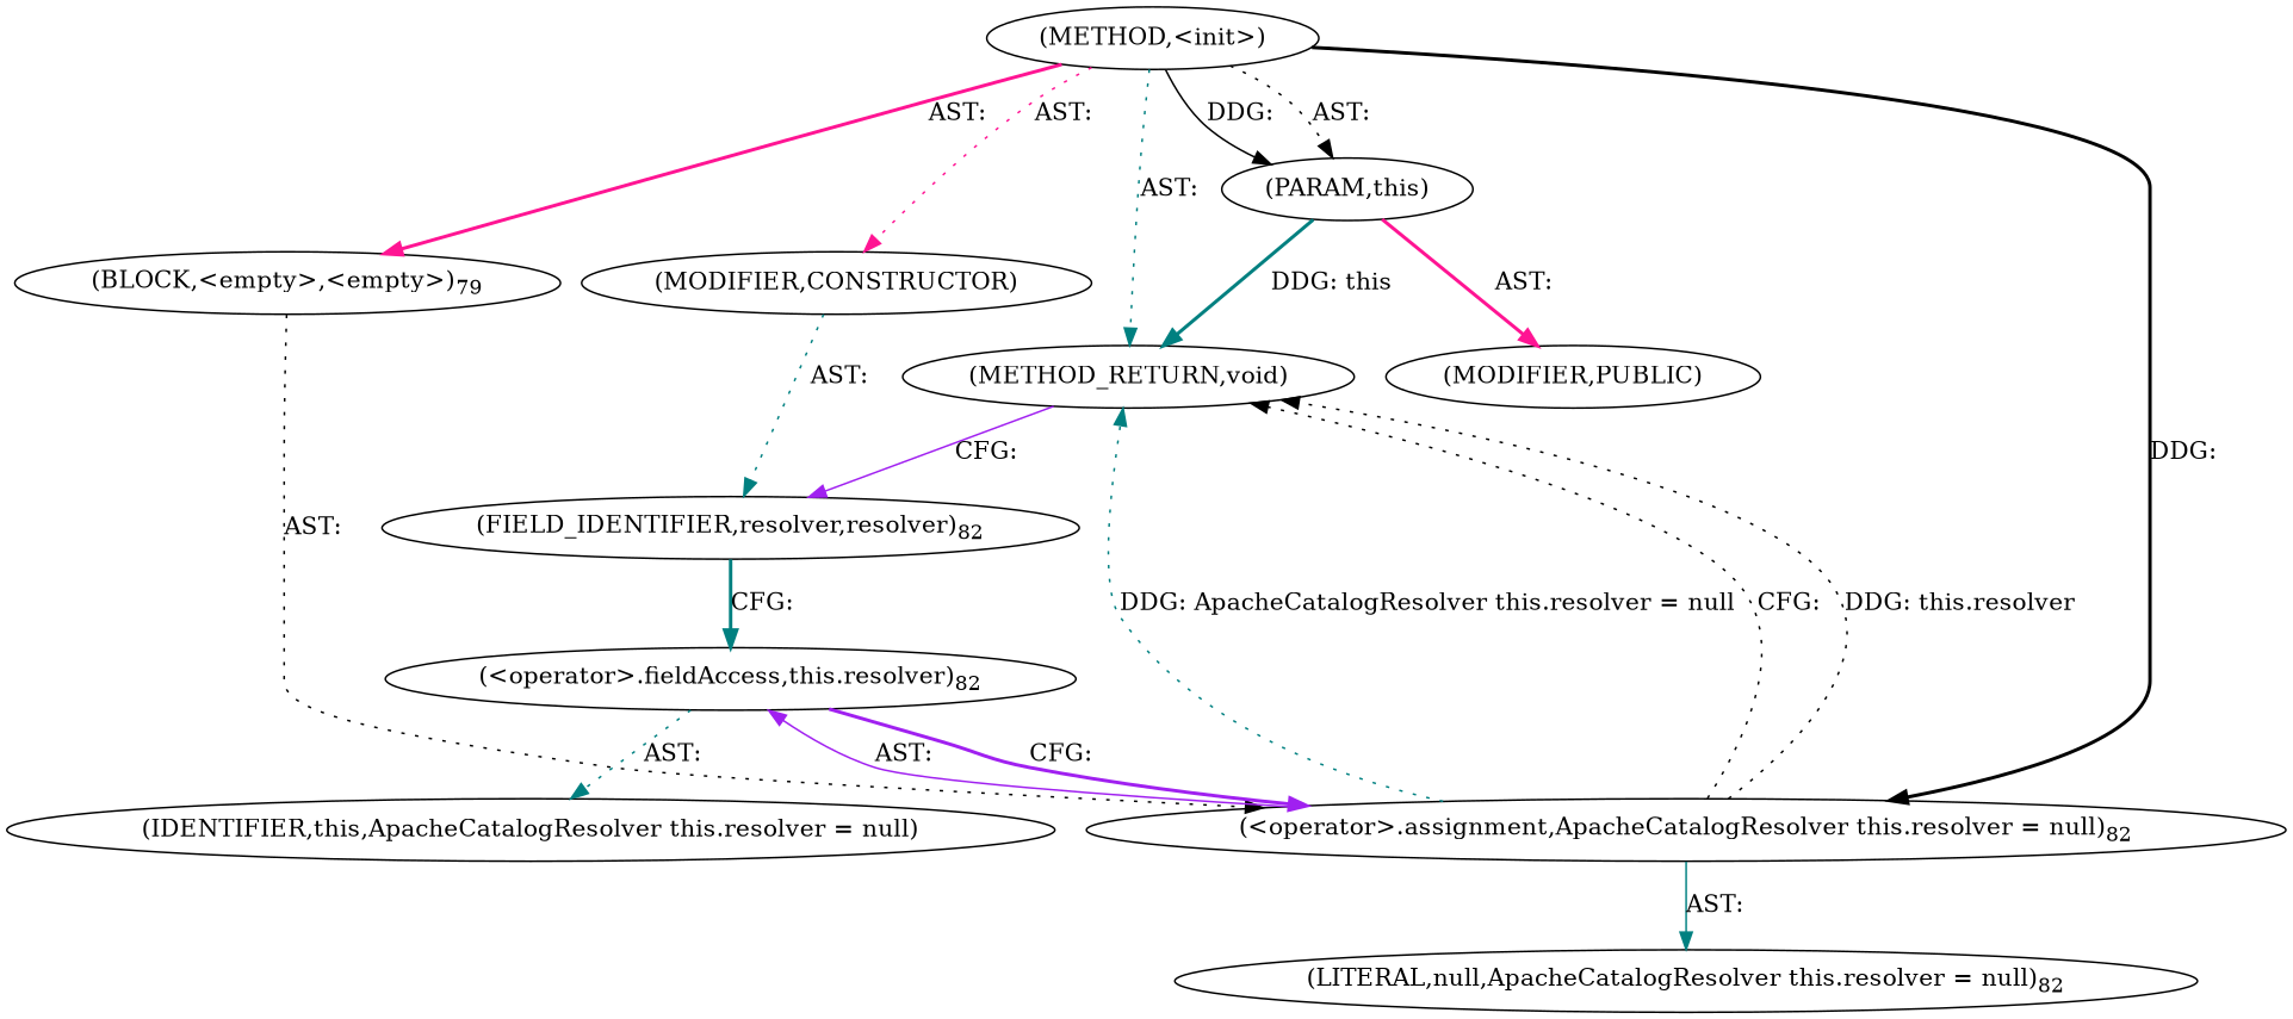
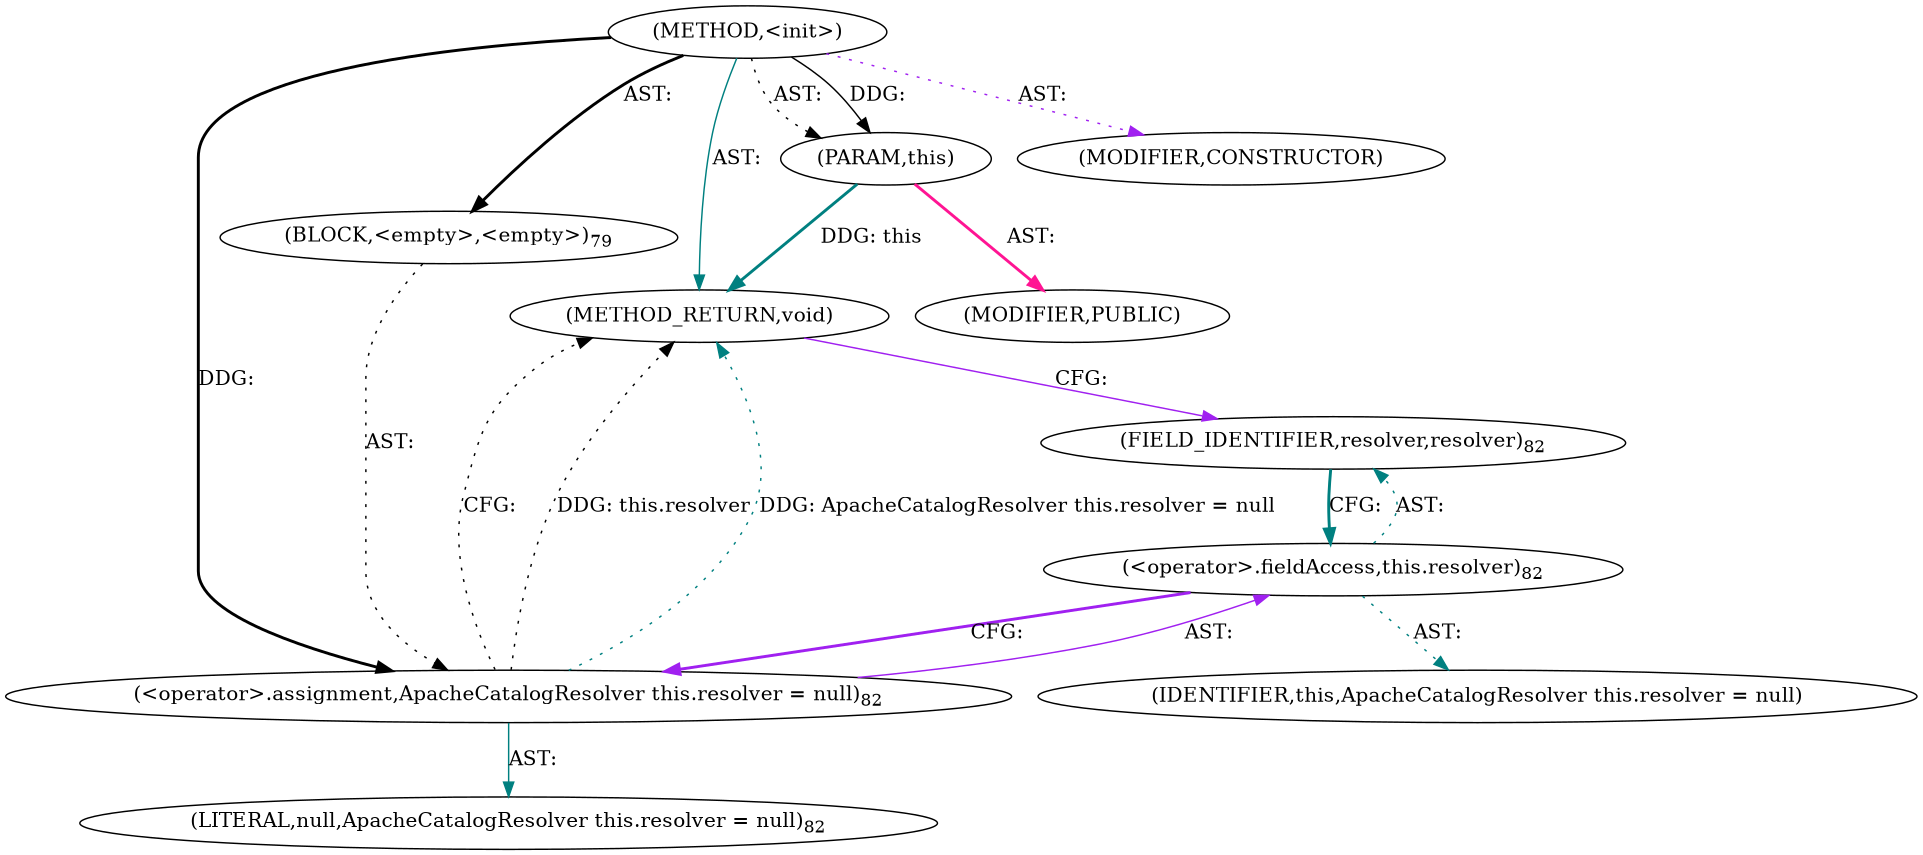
  digraph {
    edge [color=black style=dotted]
    n1 [label=<(METHOD,&lt;init&gt;)>]
    n2 [label=<(PARAM,this)>]
    n3 [label=<(BLOCK,&lt;empty&gt;,&lt;empty&gt;)<SUB>79</SUB>>]
    n4 [label=<(&lt;operator&gt;.assignment,ApacheCatalogResolver this.resolver = null)<SUB>82</SUB>>]
    n5 [label=<(MODIFIER,CONSTRUCTOR)>]
    n6 [label=<(METHOD_RETURN,void)>]
    n7 [label=<(MODIFIER,PUBLIC)>]
    n8 [label=<(&lt;operator&gt;.fieldAccess,this.resolver)<SUB>82</SUB>>]
    n9 [label=<(LITERAL,null,ApacheCatalogResolver this.resolver = null)<SUB>82</SUB>>]
    n10 [label=<(FIELD_IDENTIFIER,resolver,resolver)<SUB>82</SUB>>]
    n11 [label=<(IDENTIFIER,this,ApacheCatalogResolver this.resolver = null)>]
    n1 -> n2 [label="AST: "]
    n1 -> n2 [label="DDG: " style=solid]
-   n1 -> n3 [color=deeppink label="AST: " style=bold]
+   n1 -> n3 [label="AST: " style=bold]
    n1 -> n4 [label="DDG: " style=bold]
-   n1 -> n5 [color=deeppink label="AST: "]
-   n1 -> n6 [color=teal label="AST: "]
+   n1 -> n5 [color=purple label="AST: "]
+   n1 -> n6 [color=teal label="AST: " style=solid]
    n2 -> n6 [color=teal label="DDG: this" style=bold]
    n2 -> n7 [color=deeppink label="AST: " style=bold]
    n3 -> n4 [label="AST: "]
    n4 -> n6 [label="CFG: "]
    n4 -> n6 [label="DDG: this.resolver"]
    n4 -> n6 [color=teal label="DDG: ApacheCatalogResolver this.resolver = null"]
    n4 -> n8 [color=purple label="AST: " style=solid]
    n4 -> n9 [color=teal label="AST: " style=solid]
    n6 -> n10 [color=purple label="CFG: " style=solid]
    n8 -> n4 [color=purple label="CFG: " style=bold]
-   n5 -> n10 [color=teal label="AST: "]
+   n8 -> n10 [color=teal label="AST: "]
    n8 -> n11 [color=teal label="AST: "]
    n10 -> n8 [color=teal label="CFG: " style=bold]
  }
